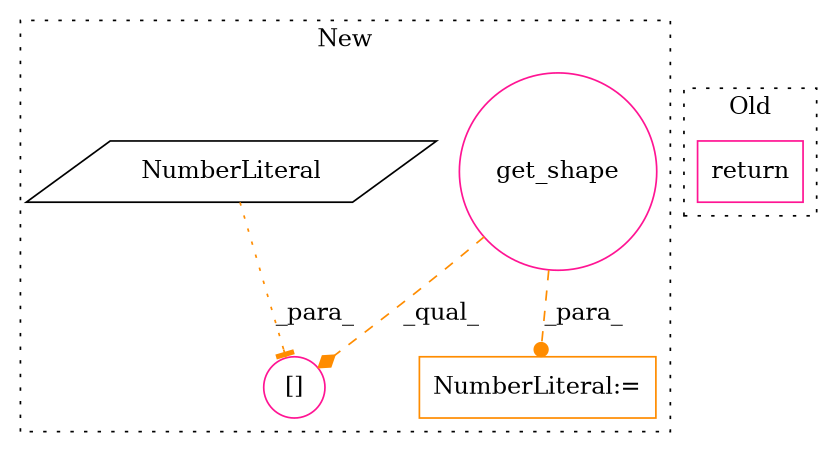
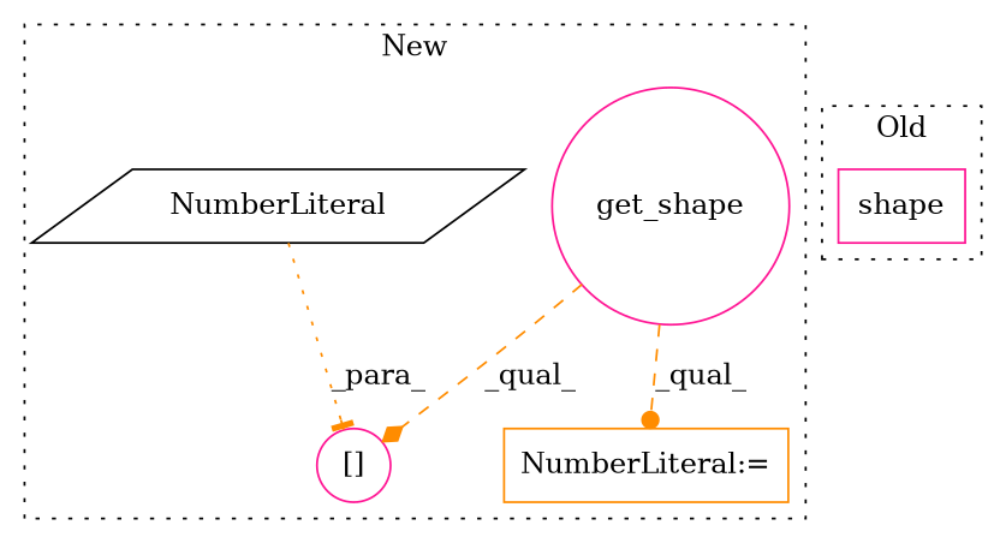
  digraph {
    node [color=deeppink l=1 shape=circle]
    edge [color=darkorange style=dashed]
    n1 [a=32 l=11 label=get_shape s=819]
    n2 [a=7 color=darkorange label="NumberLiteral:=" s=862 shape=box]
    n3 [a=2 l="24,1" label="[]" s="817,842"]
    n4 [a=34 color=black label=NumberLiteral s=841 shape=parallelogram]
-   n5 [a=41 l=7 label=return s=919 shape=box]
+   n5 [a=41 l=7 label=shape s=919 shape=box]
    subgraph cluster_1 {
      label=New
      style=dotted
      n1
      n2
      n3
      n4
    }
    subgraph cluster_2 {
      label=Old
      style=dotted
      n5
    }
-   n1 -> n2 [arrowhead=dot label=_para_]
+   n1 -> n2 [arrowhead=dot label=_qual_]
    n1 -> n3 [arrowhead=diamond label=_qual_]
    n4 -> n3 [arrowhead=tee label=_para_ style=dotted]
  }
